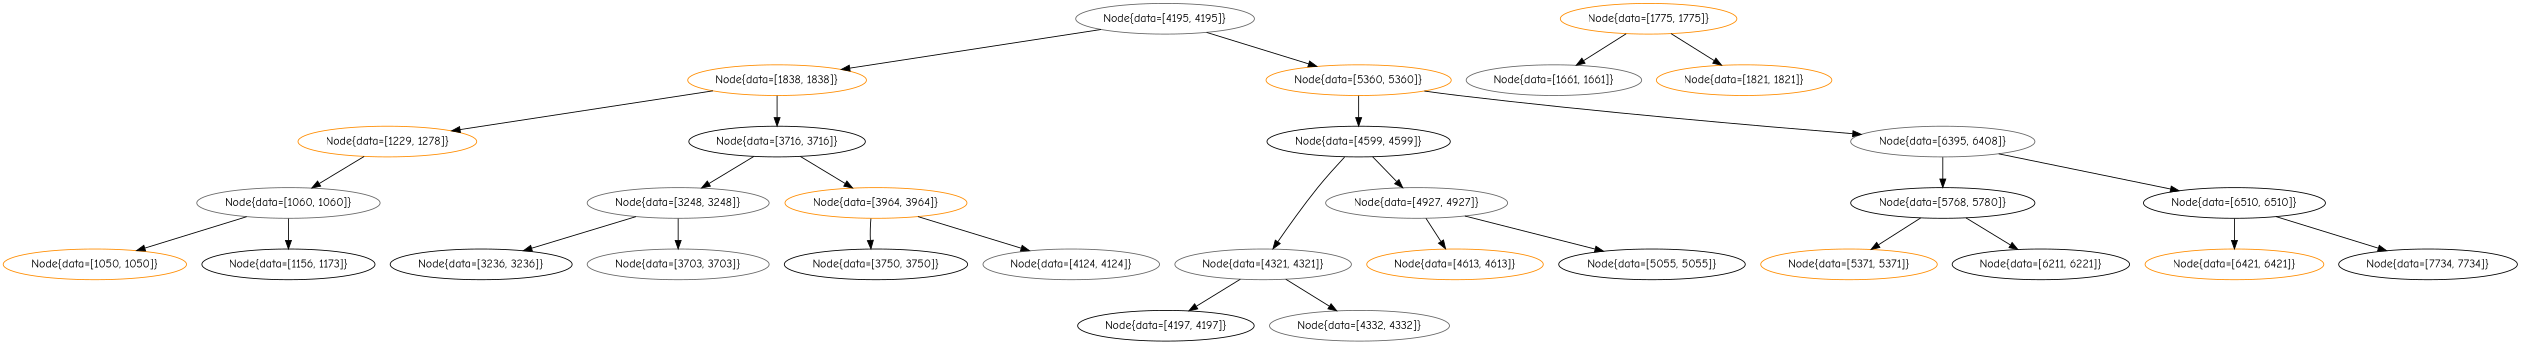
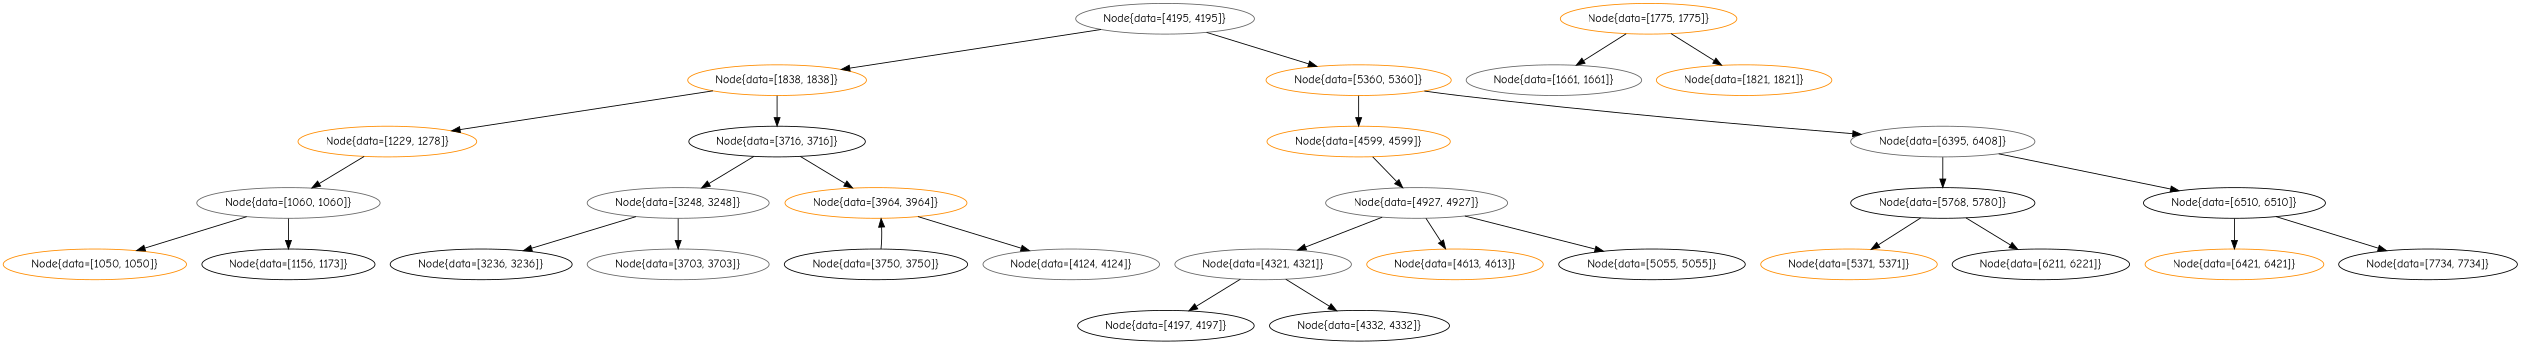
  digraph {
    fontname="Comic Neue"
    node [color=black fontname="Comic Neue"]
    edge [fontname="Comic Neue"]
    n1 [color=gray40 label="Node{data=[4195, 4195]}"]
    n2 [color=darkorange label="Node{data=[1838, 1838]}"]
    n3 [color=darkorange label="Node{data=[5360, 5360]}"]
    n4 [color=darkorange label="Node{data=[1229, 1278]}"]
    n5 [label="Node{data=[3716, 3716]}"]
-   n6 [label="Node{data=[4599, 4599]}"]
+   n6 [color=darkorange label="Node{data=[4599, 4599]}"]
    n7 [color=gray40 label="Node{data=[6395, 6408]}"]
    n8 [color=gray40 label="Node{data=[1060, 1060]}"]
    n9 [color=gray40 label="Node{data=[3248, 3248]}"]
    n10 [color=darkorange label="Node{data=[3964, 3964]}"]
    n11 [color=darkorange label="Node{data=[1050, 1050]}"]
    n12 [label="Node{data=[1156, 1173]}"]
    n13 [color=darkorange label="Node{data=[1775, 1775]}"]
    n14 [color=gray40 label="Node{data=[1661, 1661]}"]
    n15 [color=darkorange label="Node{data=[1821, 1821]}"]
    n16 [label="Node{data=[3236, 3236]}"]
    n17 [color=gray40 label="Node{data=[3703, 3703]}"]
    n18 [label="Node{data=[3750, 3750]}"]
    n19 [color=gray40 label="Node{data=[4124, 4124]}"]
    n20 [color=gray40 label="Node{data=[4321, 4321]}"]
    n21 [color=gray40 label="Node{data=[4927, 4927]}"]
    n22 [label="Node{data=[5768, 5780]}"]
    n23 [label="Node{data=[6510, 6510]}"]
    n24 [label="Node{data=[4197, 4197]}"]
-   n25 [color=gray40 label="Node{data=[4332, 4332]}"]
+   n25 [label="Node{data=[4332, 4332]}"]
    n26 [color=darkorange label="Node{data=[4613, 4613]}"]
    n27 [label="Node{data=[5055, 5055]}"]
    n28 [color=darkorange label="Node{data=[5371, 5371]}"]
    n29 [label="Node{data=[6211, 6221]}"]
    n30 [color=darkorange label="Node{data=[6421, 6421]}"]
    n31 [label="Node{data=[7734, 7734]}"]
    n1 -> n2
    n1 -> n3
    n2 -> n4
    n2 -> n5
    n3 -> n6
    n3 -> n7
    n4 -> n8
    n5 -> n9
    n5 -> n10
-   n6 -> n20
+   n21 -> n20
    n6 -> n21
    n7 -> n22
    n7 -> n23
    n8 -> n11
    n8 -> n12
    n9 -> n16
    n9 -> n17
-   n10 -> n18
+   n18 -> n10
    n10 -> n19
    n13 -> n14
    n13 -> n15
    n20 -> n24
    n20 -> n25
    n21 -> n26
    n21 -> n27
    n22 -> n28
    n22 -> n29
    n23 -> n30
    n23 -> n31
  }
